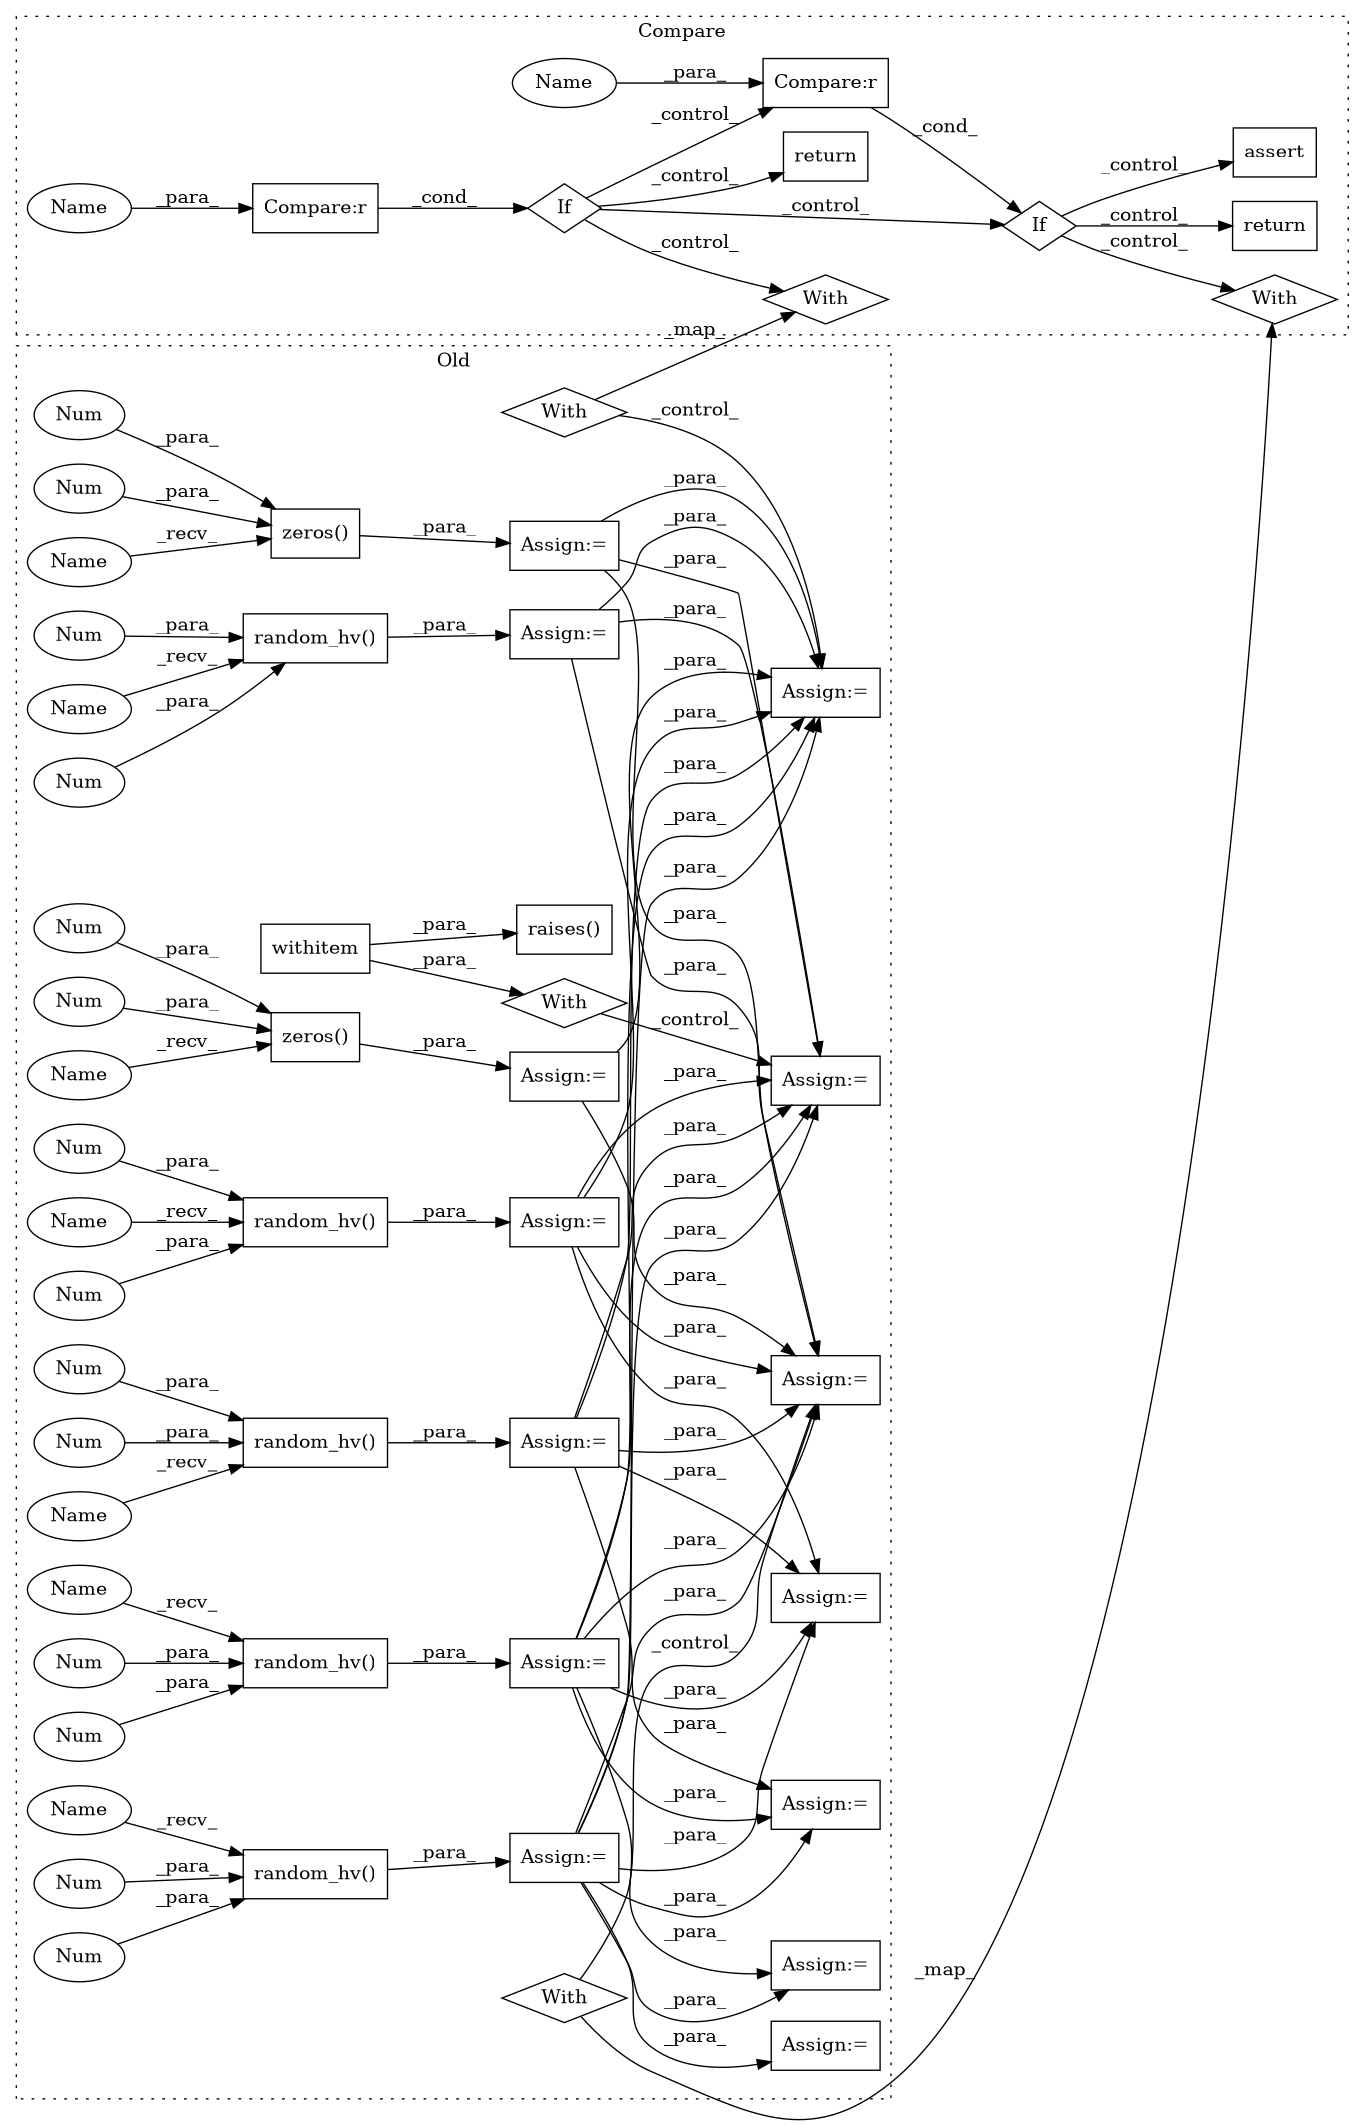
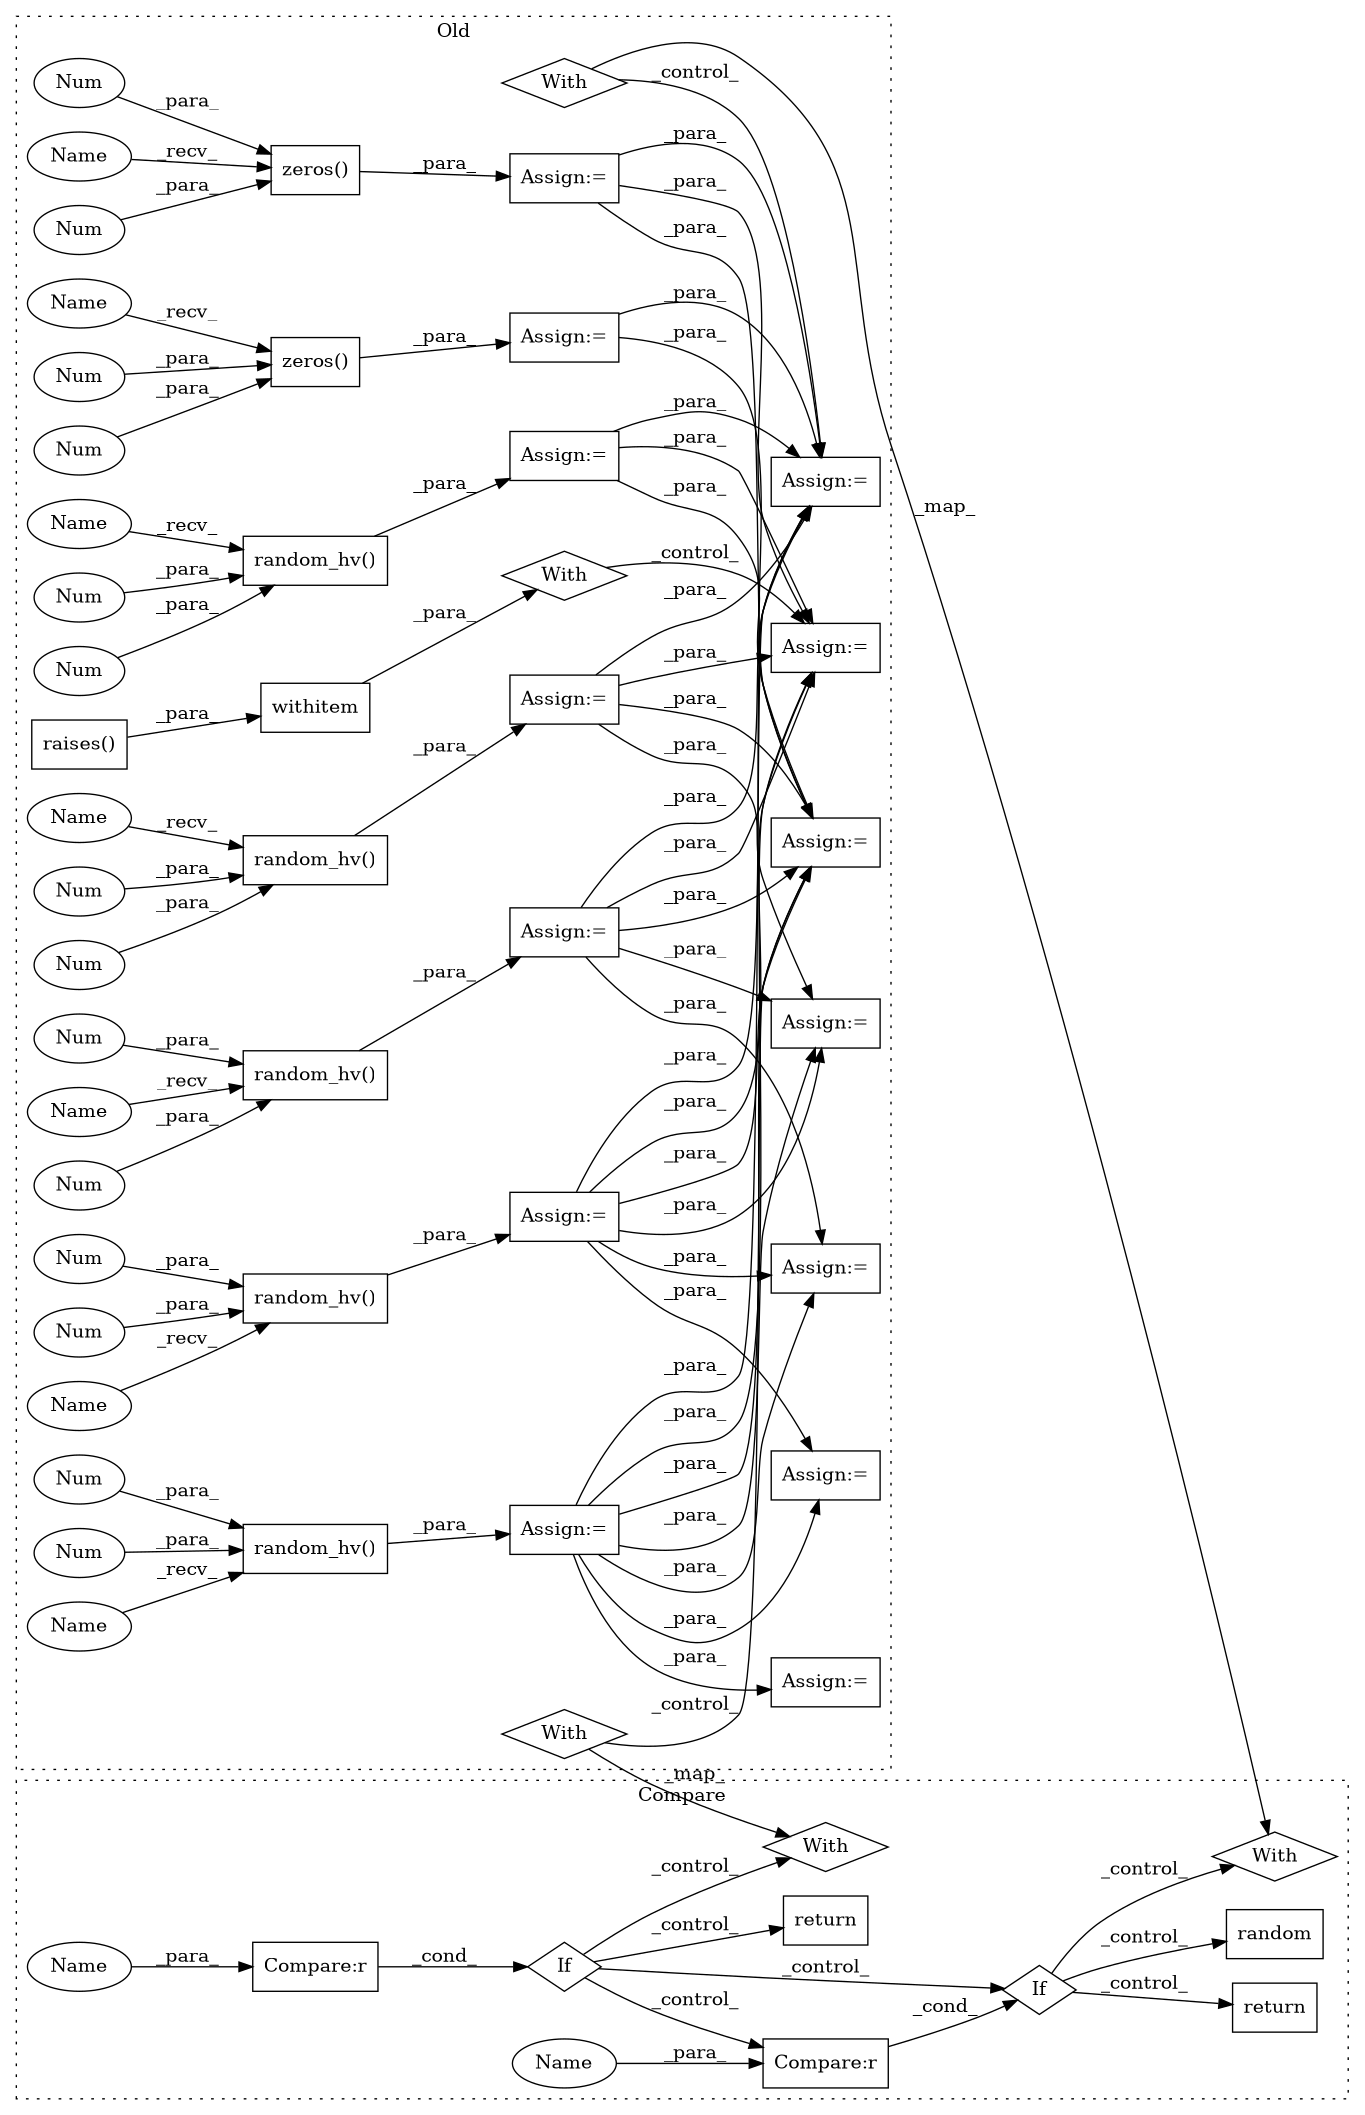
  digraph {
    fontname="DejaVu Serif"
    rankdir=LR
    node [a=68 fontname="DejaVu Serif" l=3 s=7954 shape=box]
    edge [fontname="DejaVu Serif"]
    n1 [a=75 l="14,1" label="raises()" s="8661,8694"]
    n2 [a=39 l="5,42" label=With s="8656,8667" shape=diamond]
    n3 [a=49 l=6 label=withitem s=8661]
    n4 [label="Assign:=" s=8712]
    n5 [a=75 l="12,19" label="zeros()" s="8609,8628"]
    n6 [a=75 l="21,19" label="random_hv()" s="8309,8339"]
    n7 [a=76 l=5 label=Num s=8334 shape=ellipse]
    n8 [a=75 l="21,22" label="random_hv()" s="8456,8486"]
    n9 [a=76 l=1 label=Num s=8621 shape=ellipse]
    n10 [a=75 l="21,18" label="random_hv()" s="8164,8194"]
    n11 [a=76 l=4 label=Num s=8624 shape=ellipse]
    n12 [a=75 l="21,1" label="random_hv()" s="7871,7901"]
    n13 [a=76 l=5 label=Num s=8189 shape=ellipse]
    n14 [a=75 l="21,20" label="random_hv()" s="8015,8045"]
    n15 [a=76 l=2 label=Num s=7892 shape=ellipse]
    n16 [a=76 l=2 label=Num s=8185 shape=ellipse]
    n17 [a=76 l=2 label=Num s=8477 shape=ellipse]
    n18 [a=76 l=2 label=Num s=8330 shape=ellipse]
    n19 [a=76 l=5 label=Num s=8040 shape=ellipse]
    n20 [a=76 l=5 label=Num s=7896 shape=ellipse]
    n21 [a=76 l=2 label=Num s=8036 shape=ellipse]
    n22 [a=76 l=5 label=Num s=8481 shape=ellipse]
    n23 [a=75 l="12,25" label="zeros()" s="8759,8778"]
    n24 [a=76 l=4 label=Num s=8774 shape=ellipse]
    n25 [a=76 l=1 label=Num s=8771 shape=ellipse]
    n26 [label="Assign:=" s=7868]
    n27 [label="Assign:=" s=8868]
    n28 [a=39 l="5,42" label=With s="8812,8823" shape=diamond]
    n29 [label="Assign:=" s=8606]
    n30 [label="Assign:=" s=8756]
    n31 [label="Assign:=" s=8012]
    n32 [label="Assign:=" s=7914]
    n33 [label="Assign:=" s=9010]
    n34 [label="Assign:=" s=8453]
    n35 [label="Assign:=" s=8077]
    n36 [label="Assign:=" s=8306]
    n37 [label="Assign:=" s=8370]
    n38 [label="Assign:=" s=8161]
    n39 [label="Assign:=" s=8224]
    n40 [a=39 l="5,33" label=With s="8963,8974" shape=diamond]
    n41 [a=87 l=10 label=Name s=8456 shape=ellipse]
    n42 [a=87 l=10 label=Name s=8309 shape=ellipse]
    n43 [a=87 l=10 label=Name s=8015 shape=ellipse]
    n44 [a=87 l=10 label=Name s=7871 shape=ellipse]
    n45 [a=87 l=10 label=Name s=8164 shape=ellipse]
    n46 [a=87 l=5 label=Name s=8759 shape=ellipse]
    n47 [a=87 l=5 label=Name s=8609 shape=ellipse]
    n48 [a=93 l=6 label=return s=8079]
    n49 [a=96 label=If s=7789 shape=diamond]
    n50 [a=40 l=20 label="Compare:r"]
    n51 [a=96 label=If s=7951 shape=diamond]
    n52 [a=40 l=29 label="Compare:r" s=7792]
    n53 [a=93 l=6 label=return s=7935]
    n54 [a=39 l="5,46" label=With s="7835,7846" shape=diamond]
    n55 [a=39 l="5,37" label=With s="7988,7999" shape=diamond]
-   n56 [a=65 l=7 label=assert s=8139]
+   n56 [a=65 l=7 label=random s=8139]
    n57 [a=87 l=5 label=Name s=7792 shape=ellipse]
    n58 [a=87 l=5 label=Name shape=ellipse]
    subgraph cluster_1 {
      label=Old
      style=dotted
      n1
      n2
      n3
      n4
      n5
      n6
      n7
      n8
      n9
      n10
      n11
      n12
      n13
      n14
      n15
      n16
      n17
      n18
      n19
      n20
      n21
      n22
      n23
      n24
      n25
      n26
      n27
      n28
      n29
      n30
      n31
      n32
      n33
      n34
      n35
      n36
      n37
      n38
      n39
      n40
      n41
      n42
      n43
      n44
      n45
      n46
      n47
    }
    subgraph cluster_2 {
      label=Compare
      style=dotted
      n48
      n49
      n50
      n51
      n52
      n53
      n54
      n55
      n56
      n57
      n58
    }
-   n3 -> n1 [label=_para_]
+   n1 -> n3 [label=_para_]
    n2 -> n4 [label=_control_]
    n3 -> n2 [label=_para_]
    n5 -> n29 [label=_para_]
    n6 -> n36 [label=_para_]
    n7 -> n6 [label=_para_]
    n8 -> n34 [label=_para_]
    n9 -> n5 [label=_para_]
    n10 -> n38 [label=_para_]
    n11 -> n5 [label=_para_]
    n12 -> n26 [label=_para_]
    n13 -> n10 [label=_para_]
    n14 -> n31 [label=_para_]
    n15 -> n12 [label=_para_]
    n16 -> n10 [label=_para_]
    n17 -> n8 [label=_para_]
    n18 -> n6 [label=_para_]
    n19 -> n14 [label=_para_]
    n20 -> n12 [label=_para_]
    n21 -> n14 [label=_para_]
    n22 -> n8 [label=_para_]
    n23 -> n30 [label=_para_]
    n24 -> n23 [label=_para_]
    n25 -> n23 [label=_para_]
    n26 -> n4 [label=_para_]
    n26 -> n27 [label=_para_]
    n26 -> n32 [label=_para_]
    n26 -> n33 [label=_para_]
    n26 -> n35 [label=_para_]
    n26 -> n37 [label=_para_]
    n26 -> n39 [label=_para_]
    n28 -> n27 [label=_control_]
    n28 -> n54 [label=_map_]
    n29 -> n4 [label=_para_]
    n29 -> n27 [label=_para_]
    n29 -> n33 [label=_para_]
    n30 -> n27 [label=_para_]
    n30 -> n33 [label=_para_]
    n31 -> n4 [label=_para_]
    n31 -> n27 [label=_para_]
    n31 -> n33 [label=_para_]
    n31 -> n35 [label=_para_]
    n31 -> n37 [label=_para_]
    n31 -> n39 [label=_para_]
    n34 -> n4 [label=_para_]
    n34 -> n27 [label=_para_]
    n34 -> n33 [label=_para_]
    n36 -> n4 [label=_para_]
    n36 -> n27 [label=_para_]
    n36 -> n33 [label=_para_]
    n36 -> n37 [label=_para_]
    n38 -> n4 [label=_para_]
    n38 -> n27 [label=_para_]
    n38 -> n33 [label=_para_]
    n38 -> n37 [label=_para_]
    n38 -> n39 [label=_para_]
    n40 -> n33 [label=_control_]
    n40 -> n55 [label=_map_]
    n41 -> n8 [label=_recv_]
    n42 -> n6 [label=_recv_]
    n43 -> n14 [label=_recv_]
    n44 -> n12 [label=_recv_]
    n45 -> n10 [label=_recv_]
    n46 -> n23 [label=_recv_]
    n47 -> n5 [label=_recv_]
    n49 -> n50 [label=_control_]
    n49 -> n51 [label=_control_]
    n49 -> n53 [label=_control_]
    n49 -> n54 [label=_control_]
    n50 -> n51 [label=_cond_]
    n51 -> n48 [label=_control_]
    n51 -> n55 [label=_control_]
    n51 -> n56 [label=_control_]
    n52 -> n49 [label=_cond_]
    n57 -> n52 [label=_para_]
    n58 -> n50 [label=_para_]
  }
